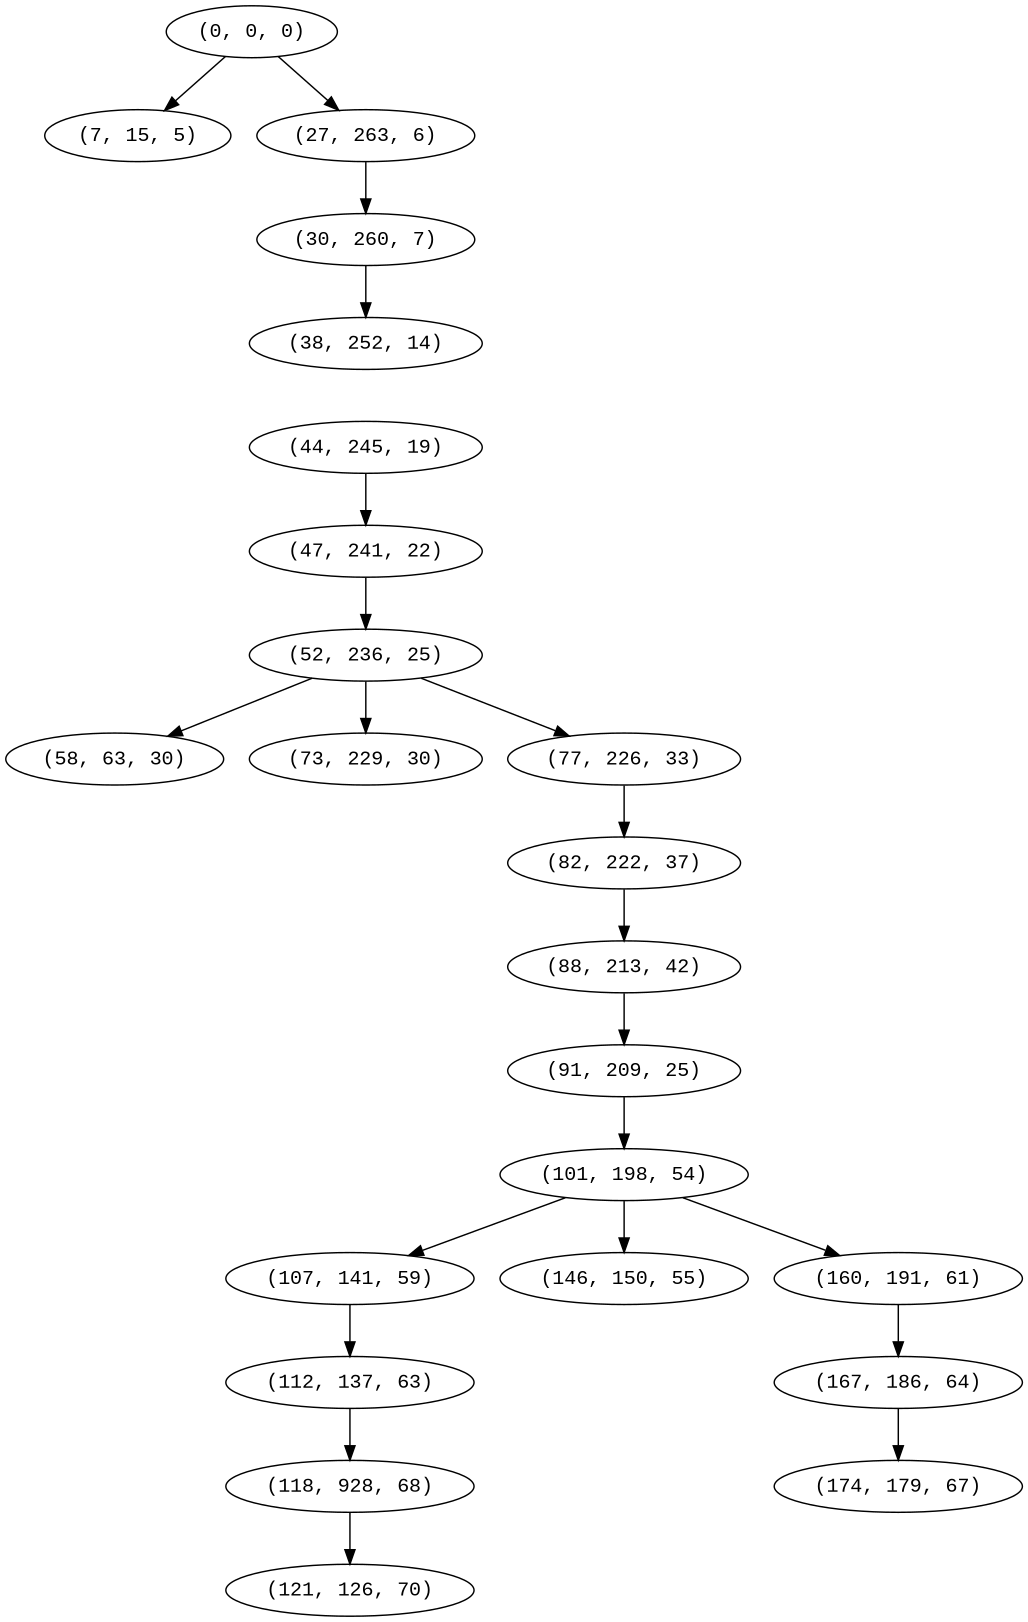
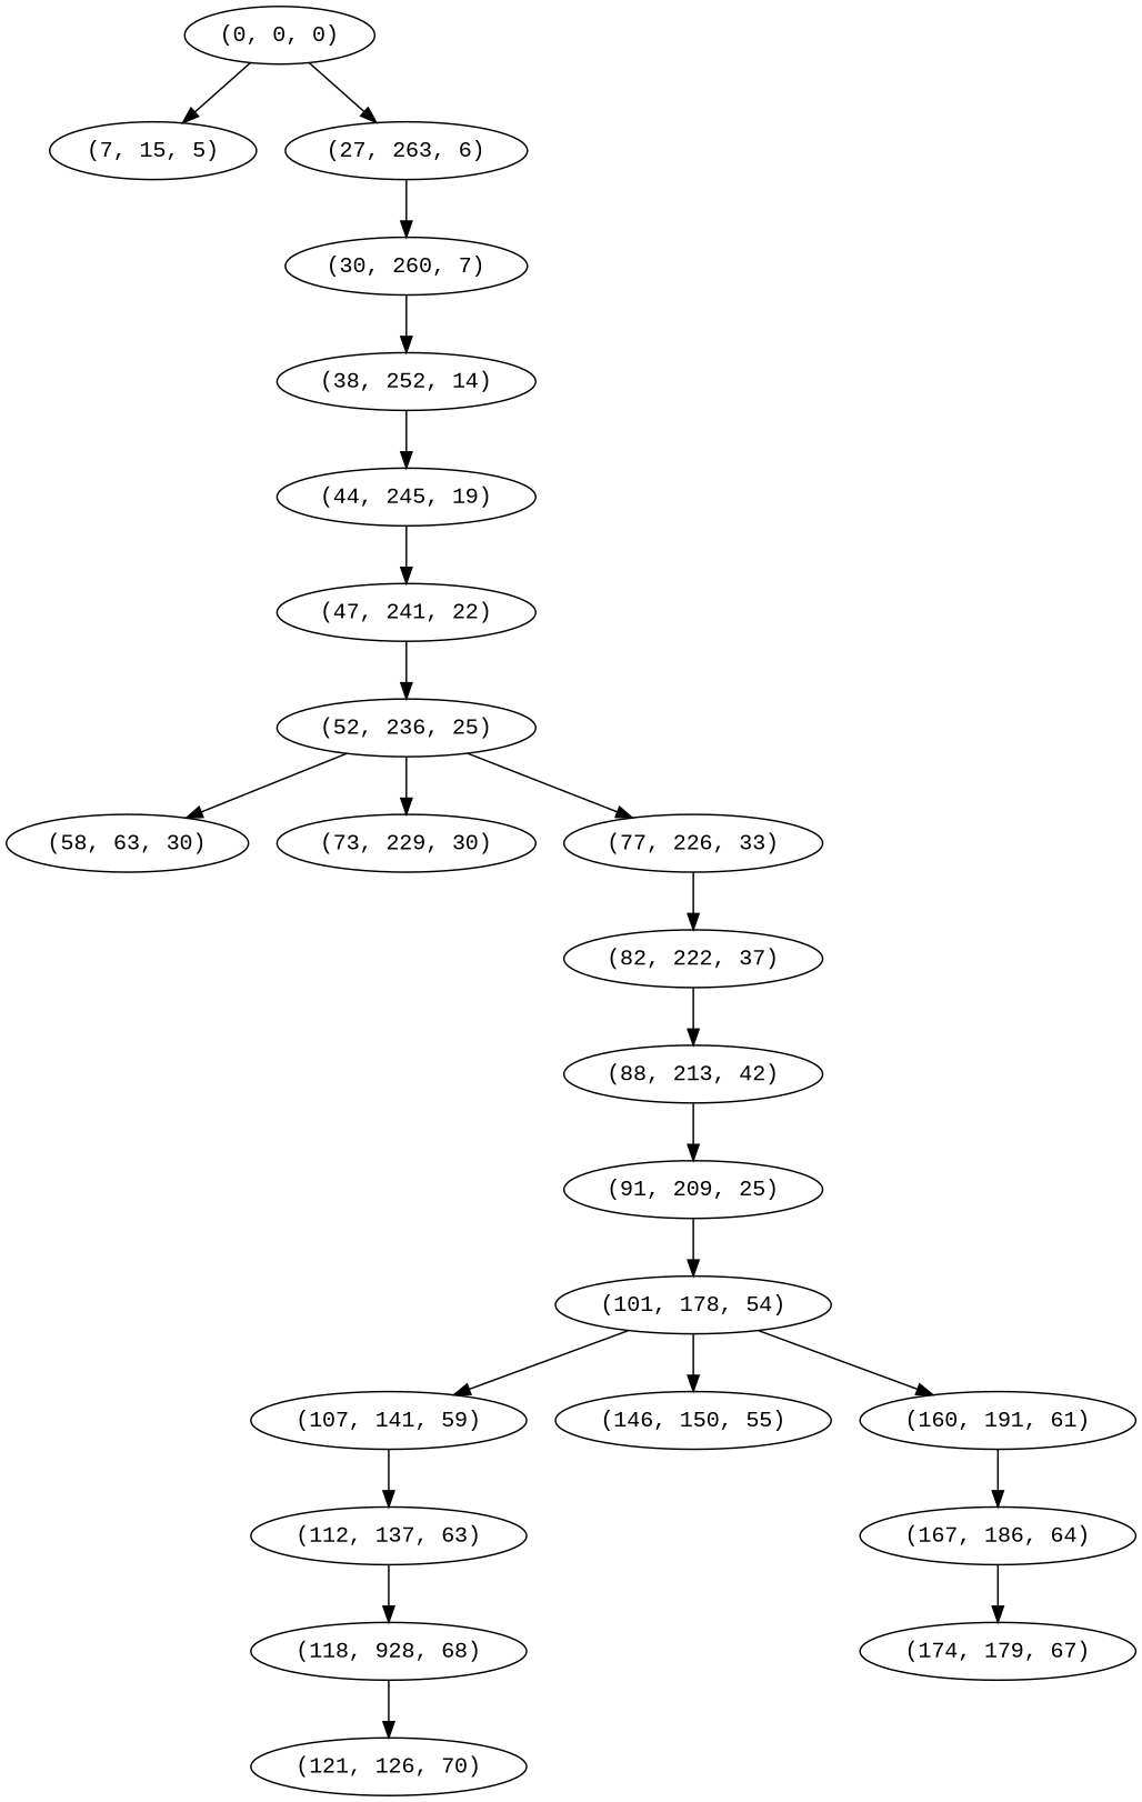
  digraph {
    fontname="Liberation Mono"
    node [fontname="Liberation Mono"]
    edge [fontname="Liberation Mono"]
    "(0, 0, 0)"
    "(7, 15, 5)"
    "(27, 263, 6)"
    "(30, 260, 7)"
    "(38, 252, 14)"
    "(44, 245, 19)"
    "(47, 241, 22)"
    "(52, 236, 25)"
    "(58, 63, 30)"
    "(73, 229, 30)"
    "(77, 226, 33)"
    "(82, 222, 37)"
    "(88, 213, 42)"
    n14 [label="(91, 209, 25)"]
-   "(101, 198, 54)"
+   "(101, 198, 54)" [label="(101, 178, 54)"]
    "(107, 141, 59)"
    "(146, 150, 55)"
    "(160, 191, 61)"
    "(112, 137, 63)"
    "(167, 186, 64)"
    n21 [label="(118, 928, 68)"]
    "(121, 126, 70)"
    "(174, 179, 67)"
    "(0, 0, 0)" -> "(7, 15, 5)"
    "(0, 0, 0)" -> "(27, 263, 6)"
    "(27, 263, 6)" -> "(30, 260, 7)"
    "(30, 260, 7)" -> "(38, 252, 14)"
+   "(38, 252, 14)" -> "(44, 245, 19)"
    "(44, 245, 19)" -> "(47, 241, 22)"
    "(47, 241, 22)" -> "(52, 236, 25)"
    "(52, 236, 25)" -> "(58, 63, 30)"
    "(52, 236, 25)" -> "(73, 229, 30)"
    "(52, 236, 25)" -> "(77, 226, 33)"
    "(77, 226, 33)" -> "(82, 222, 37)"
    "(82, 222, 37)" -> "(88, 213, 42)"
    "(88, 213, 42)" -> n14
    n14 -> "(101, 198, 54)"
    "(101, 198, 54)" -> "(107, 141, 59)"
    "(101, 198, 54)" -> "(146, 150, 55)"
    "(101, 198, 54)" -> "(160, 191, 61)"
    "(107, 141, 59)" -> "(112, 137, 63)"
    "(160, 191, 61)" -> "(167, 186, 64)"
    "(112, 137, 63)" -> n21
    "(167, 186, 64)" -> "(174, 179, 67)"
    n21 -> "(121, 126, 70)"
  }
